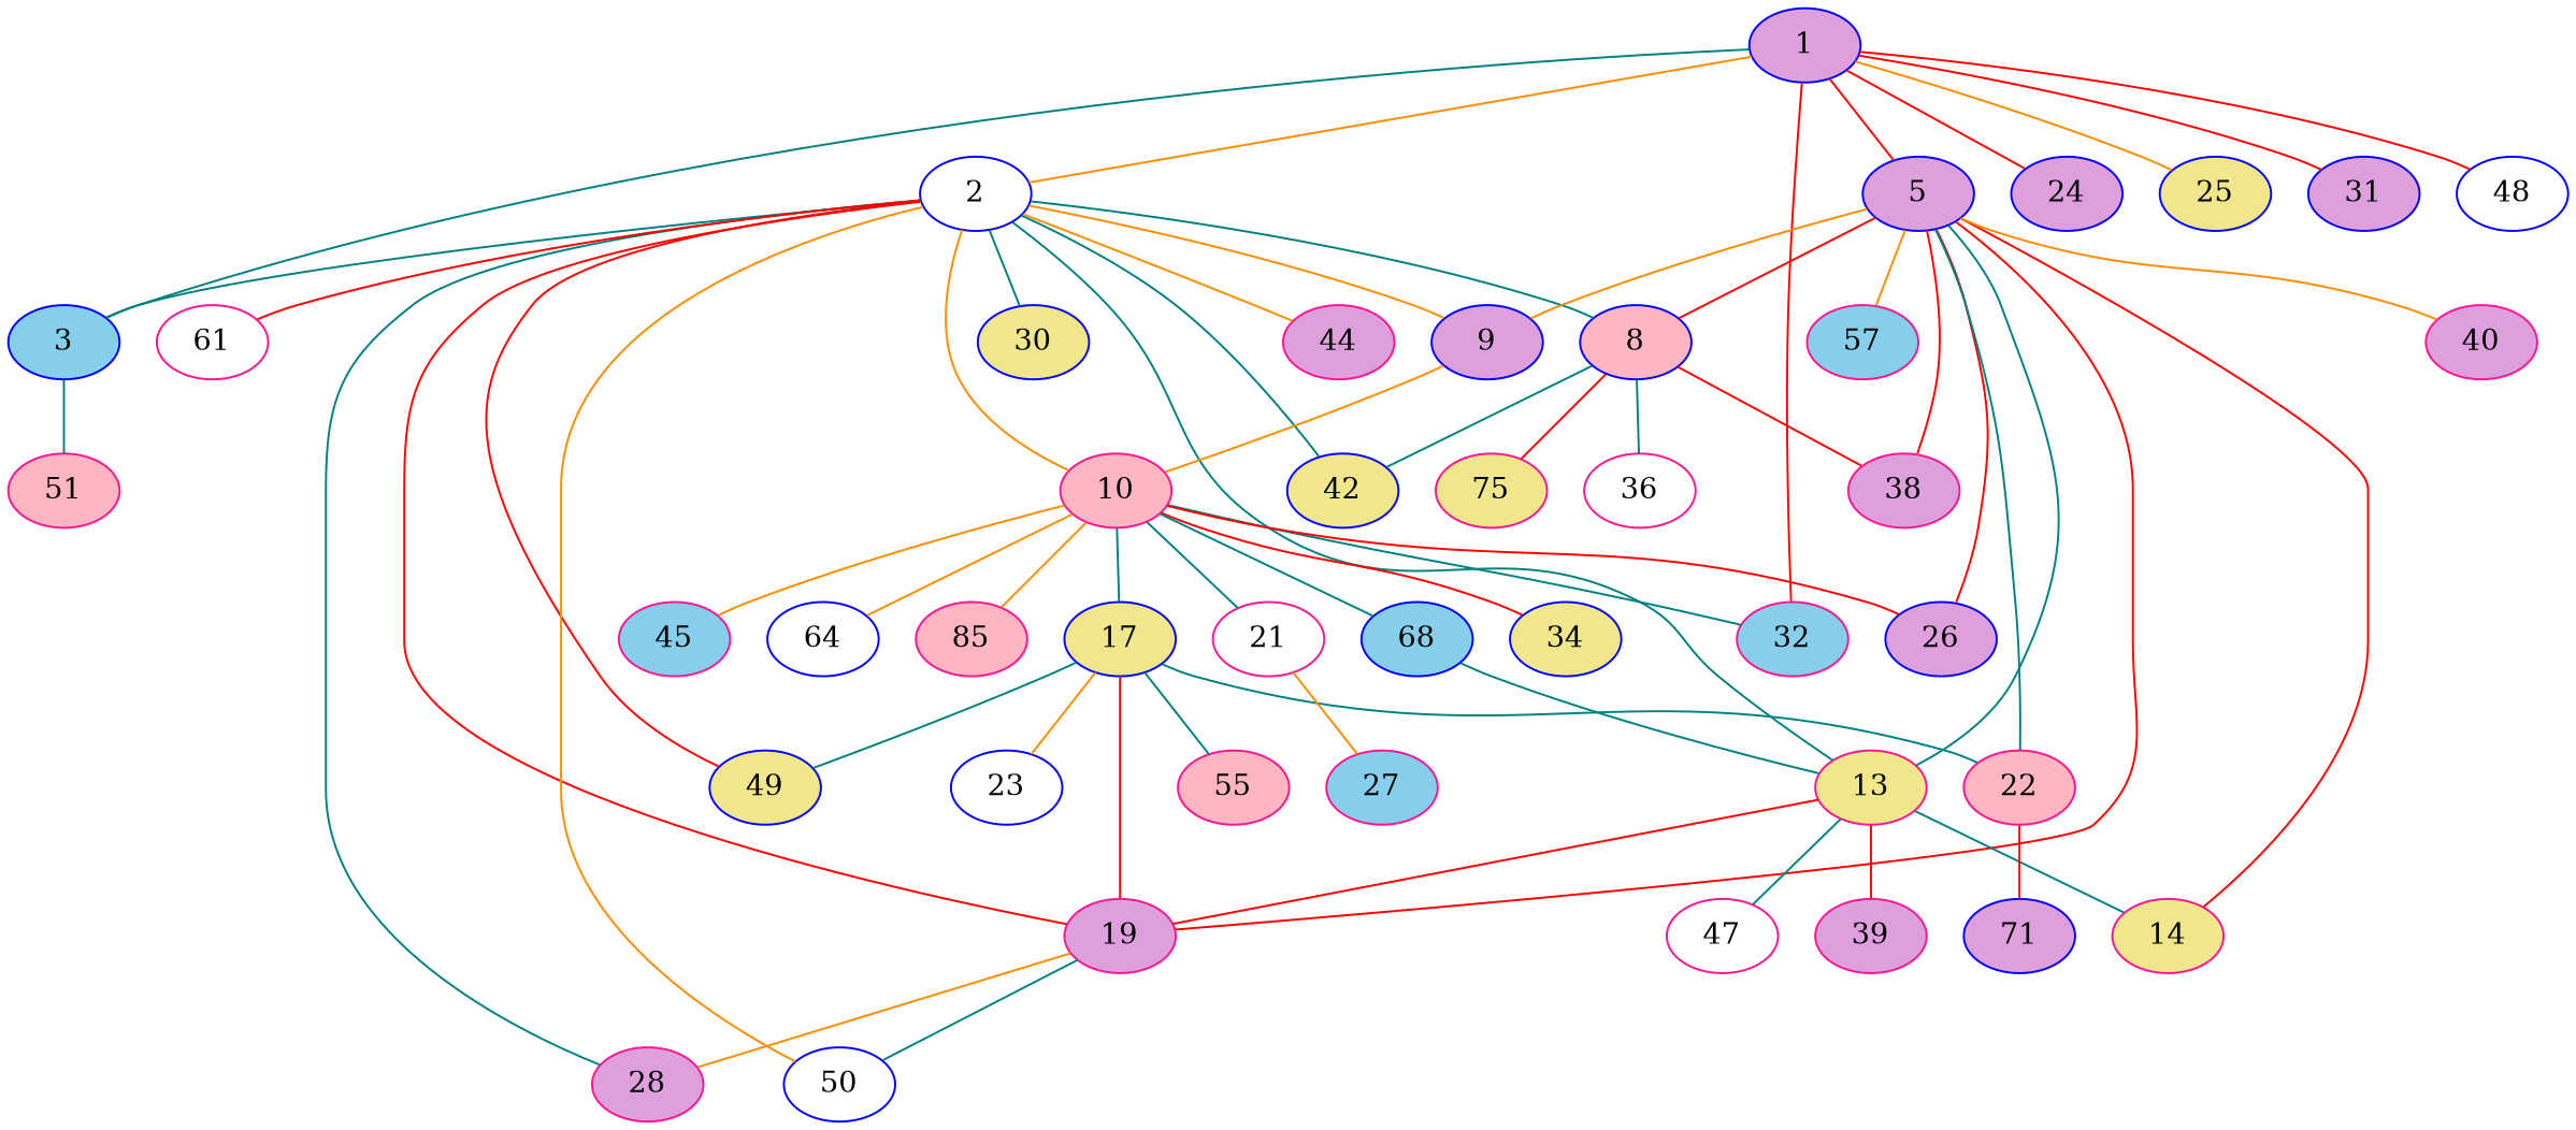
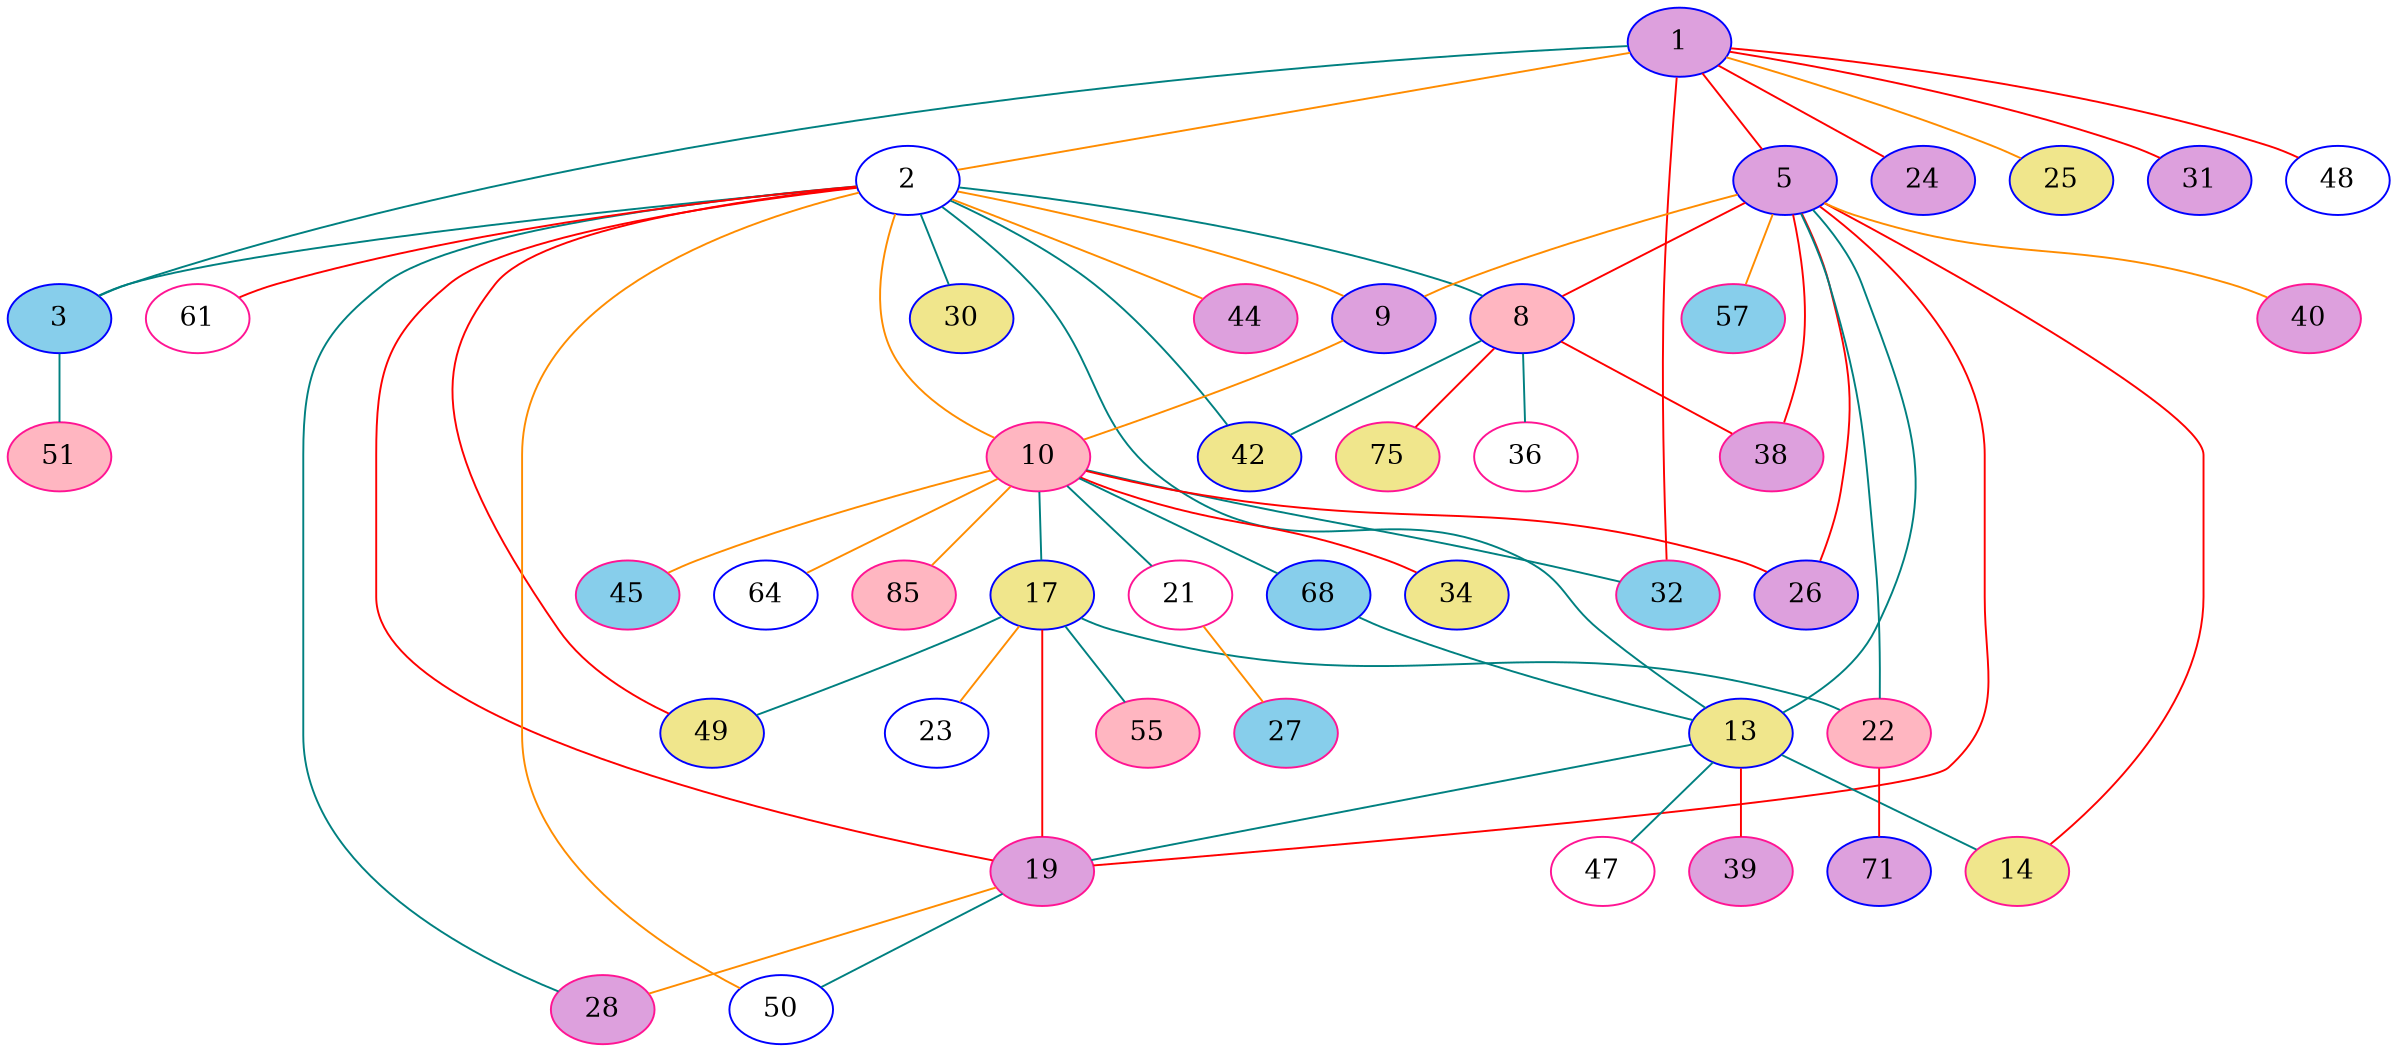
  graph {
    fontname="DejaVu Serif"
    node [color=blue fillcolor=plum fontname="DejaVu Serif" style=filled]
    edge [color=teal fontname="DejaVu Serif"]
    1 [super="+4"]
    2 [fillcolor=white super="+35+11"]
    3 [fillcolor=skyblue super="+69"]
    5 [super="+82+83+6+7+41"]
    24
    25 [fillcolor=khaki]
    31 [super="+87"]
    32 [color=deeppink fillcolor=skyblue]
    48 [fillcolor=white]
    8 [fillcolor=lightpink]
    9
    10 [color=deeppink fillcolor=lightpink super="+12"]
-   13 [color=deeppink fillcolor=khaki super="+37+53+58+16+84"]
+   13 [fillcolor=khaki super="+37+53+58+16+84"]
    19 [color=deeppink super="+20+77+80"]
    28 [color=deeppink super="+33"]
    30 [fillcolor=khaki]
    42 [fillcolor=khaki]
    44 [color=deeppink]
    49 [fillcolor=khaki super="+63"]
    50 [fillcolor=white]
    61 [color=deeppink fillcolor=white]
    n22 [color=deeppink fillcolor=lightpink label=51]
    14 [color=deeppink fillcolor=khaki]
    26
    38 [color=deeppink]
    40 [color=deeppink]
    57 [color=deeppink fillcolor=skyblue]
    22 [color=deeppink fillcolor=lightpink]
    36 [color=deeppink fillcolor=white]
    75 [color=deeppink fillcolor=khaki]
    17 [fillcolor=khaki super="+52+18+67+51+29"]
    21 [color=deeppink fillcolor=white]
    34 [fillcolor=khaki]
    45 [color=deeppink fillcolor=skyblue]
    64 [fillcolor=white super="+65"]
    68 [fillcolor=skyblue]
    85 [color=deeppink fillcolor=lightpink super="+86"]
    39 [color=deeppink super="+88"]
    47 [color=deeppink fillcolor=white]
    23 [fillcolor=white]
    55 [color=deeppink fillcolor=lightpink super="+66+78"]
    27 [color=deeppink fillcolor=skyblue super="+62+79+81"]
    71
    1 -- 2 [color=darkorange weight=2]
    1 -- 3 [weight=2]
    1 -- 5 [color=red]
    1 -- 24 [color=red]
    1 -- 25 [color=darkorange]
    1 -- 31 [color=red]
    1 -- 32 [color=red]
    1 -- 48 [color=red]
    2 -- 3
    2 -- 8
    2 -- 9 [color=darkorange]
    2 -- 10 [color=darkorange weight=2]
    2 -- 13
    2 -- 19 [color=red]
    2 -- 28
    2 -- 30
    2 -- 42
    2 -- 44 [color=darkorange]
    2 -- 49 [color=red]
    2 -- 50 [color=darkorange]
    2 -- 61 [color=red]
    3 -- n22
    5 -- 8 [color=red weight=3]
    5 -- 9 [color=darkorange]
    5 -- 13 [weight=2]
    5 -- 19 [color=red weight=2]
    5 -- 14 [color=red]
    5 -- 26 [color=red]
    5 -- 38 [color=red]
    5 -- 40 [color=darkorange]
    5 -- 57 [color=darkorange]
    5 -- 22 [weight=2]
    8 -- 42
    8 -- 38 [color=red]
    8 -- 36
    8 -- 75 [color=red]
    9 -- 10 [color=darkorange weight=2]
    10 -- 32
    10 -- 26 [color=red]
    10 -- 17
    10 -- 21
    10 -- 34 [color=red]
    10 -- 45 [color=darkorange]
    10 -- 64 [color=darkorange]
    10 -- 68
    10 -- 85 [color=darkorange]
-   13 -- 19 [color=red]
+   13 -- 19
    13 -- 14 [weight=2]
    13 -- 39 [color=red]
    13 -- 47
    19 -- 28 [color=darkorange]
    19 -- 50
    22 -- 71 [color=red]
    17 -- 19 [color=red weight=4]
    17 -- 49
    17 -- 22
    17 -- 23 [color=darkorange]
    17 -- 55
    21 -- 27 [color=darkorange]
    68 -- 13
  }
